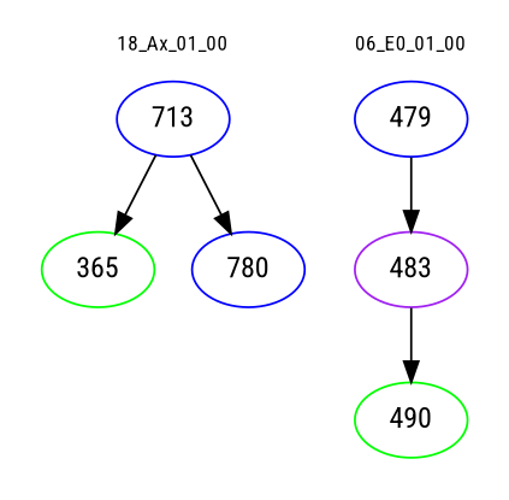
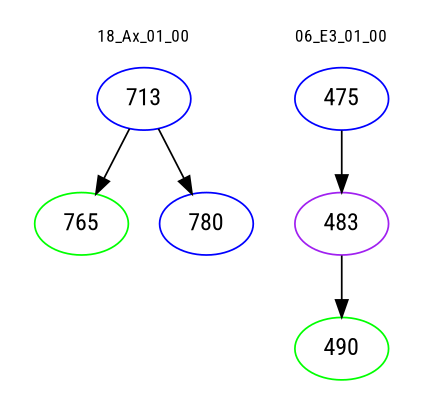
  digraph {
    fontname="Roboto Condensed"
    node [color=blue fontname="Roboto Condensed"]
    edge [color=black fontname="Roboto Condensed"]
    n1 [label=713]
-   n2 [color=green label=365]
+   n2 [color=green label=765]
    n3 [label=780]
-   n4 [label=479]
+   n4 [label=475]
    n5 [color=purple label=483]
    n6 [color=green label=490]
    subgraph cluster_1 {
      color=white
      fontsize=10
      label="18_Ax_01_00"
      n1
      n2
      n3
    }
    subgraph cluster_2 {
      color=white
      fontsize=10
-     label="06_E0_01_00"
+     label="06_E3_01_00"
      n4
      n5
      n6
    }
    n1 -> n2
    n1 -> n3
    n4 -> n5
    n5 -> n6
  }
